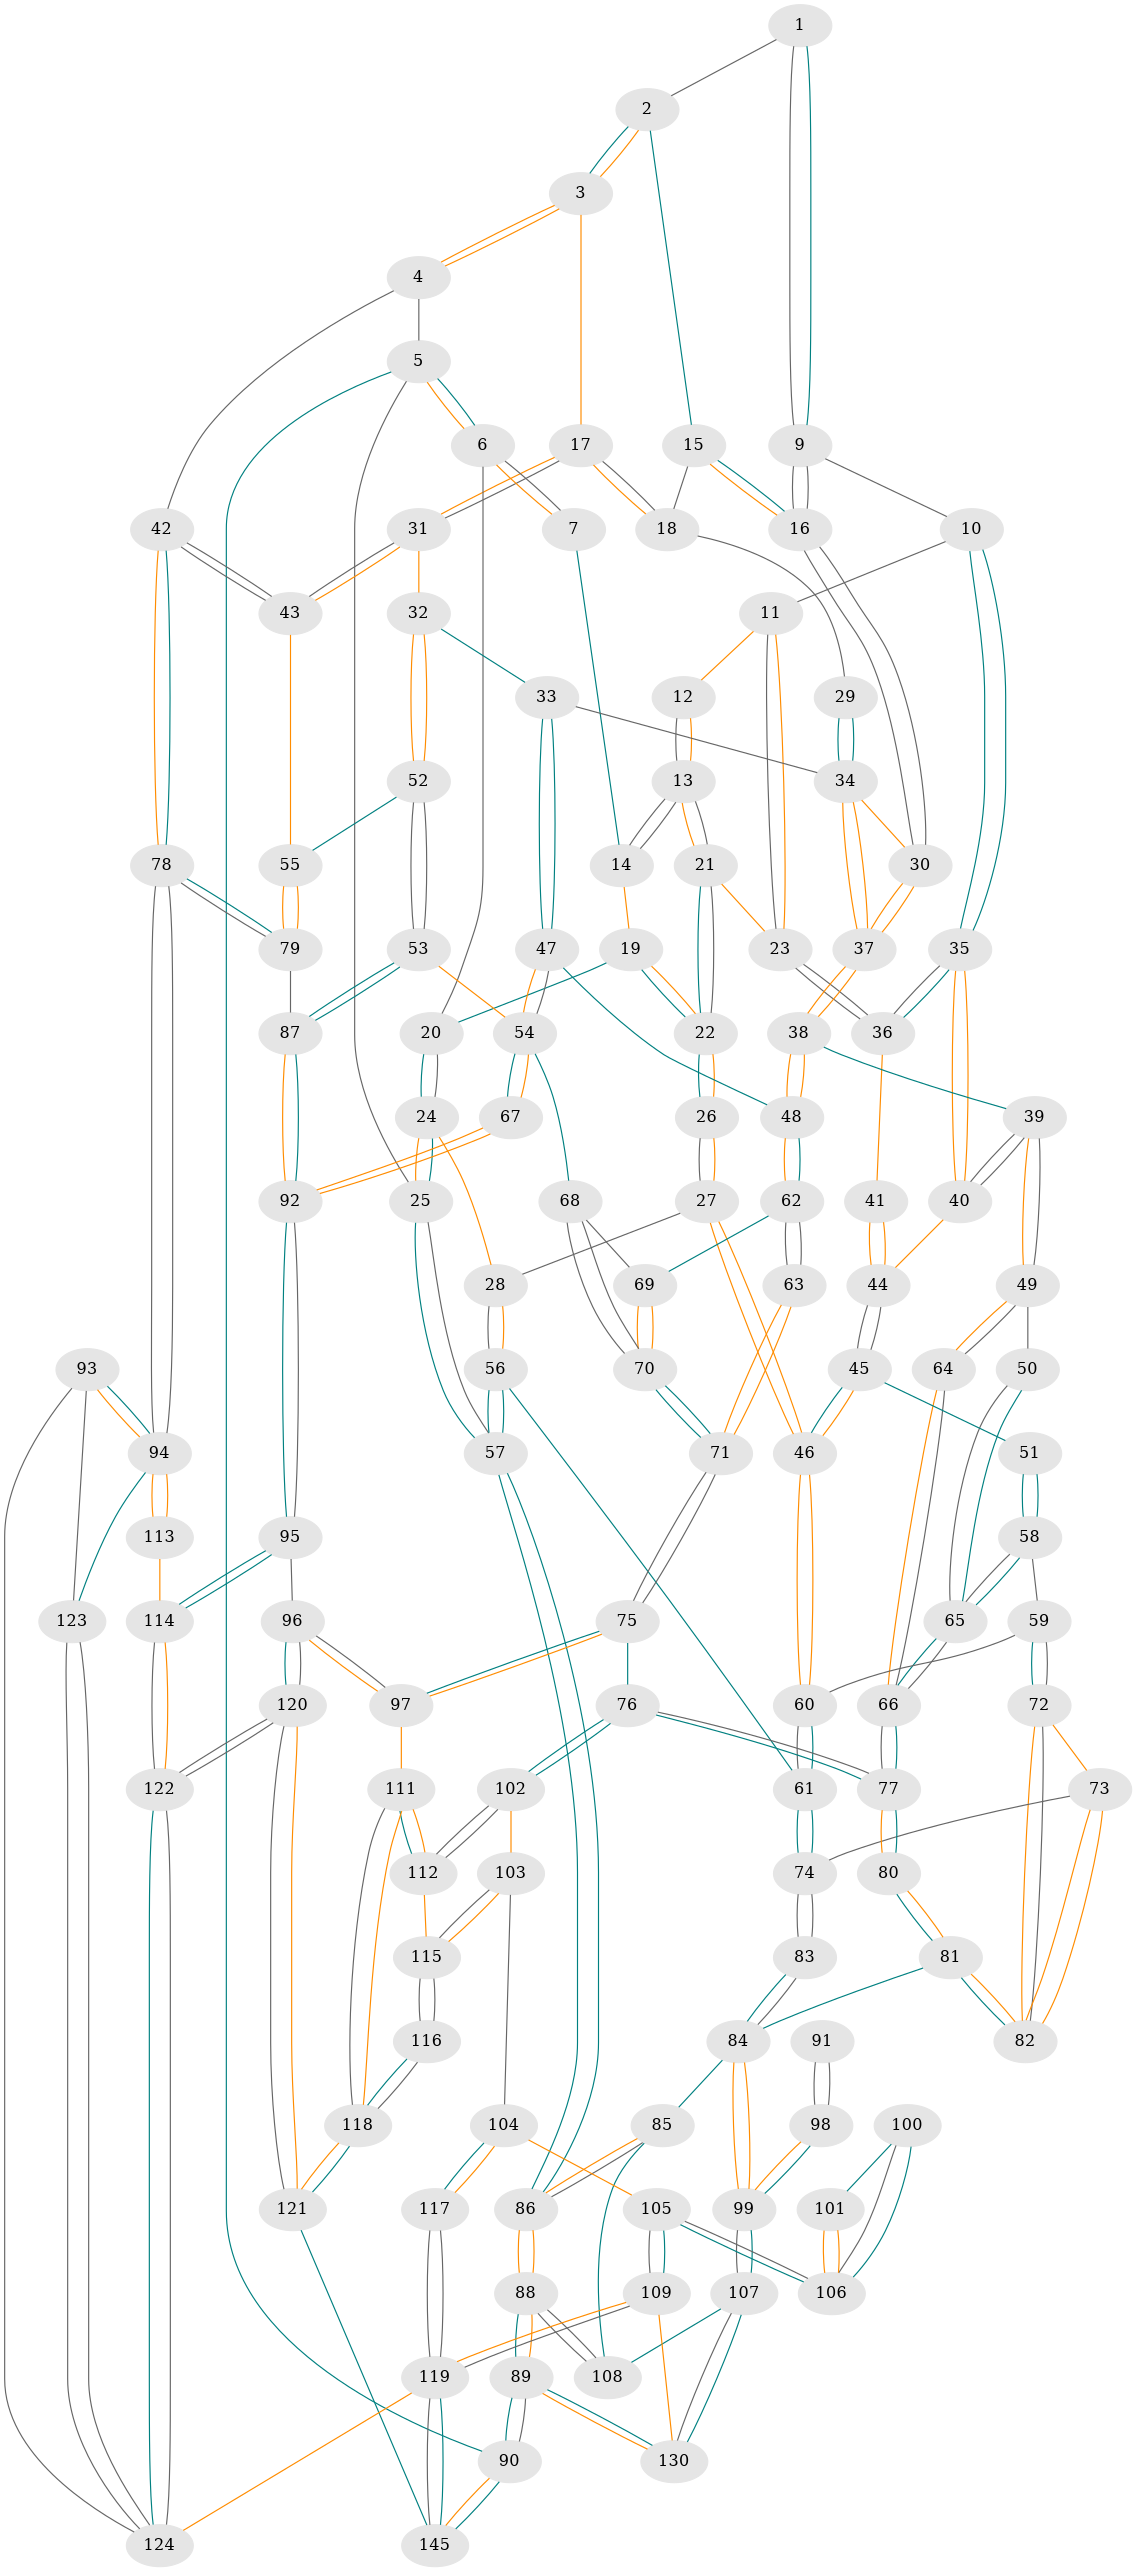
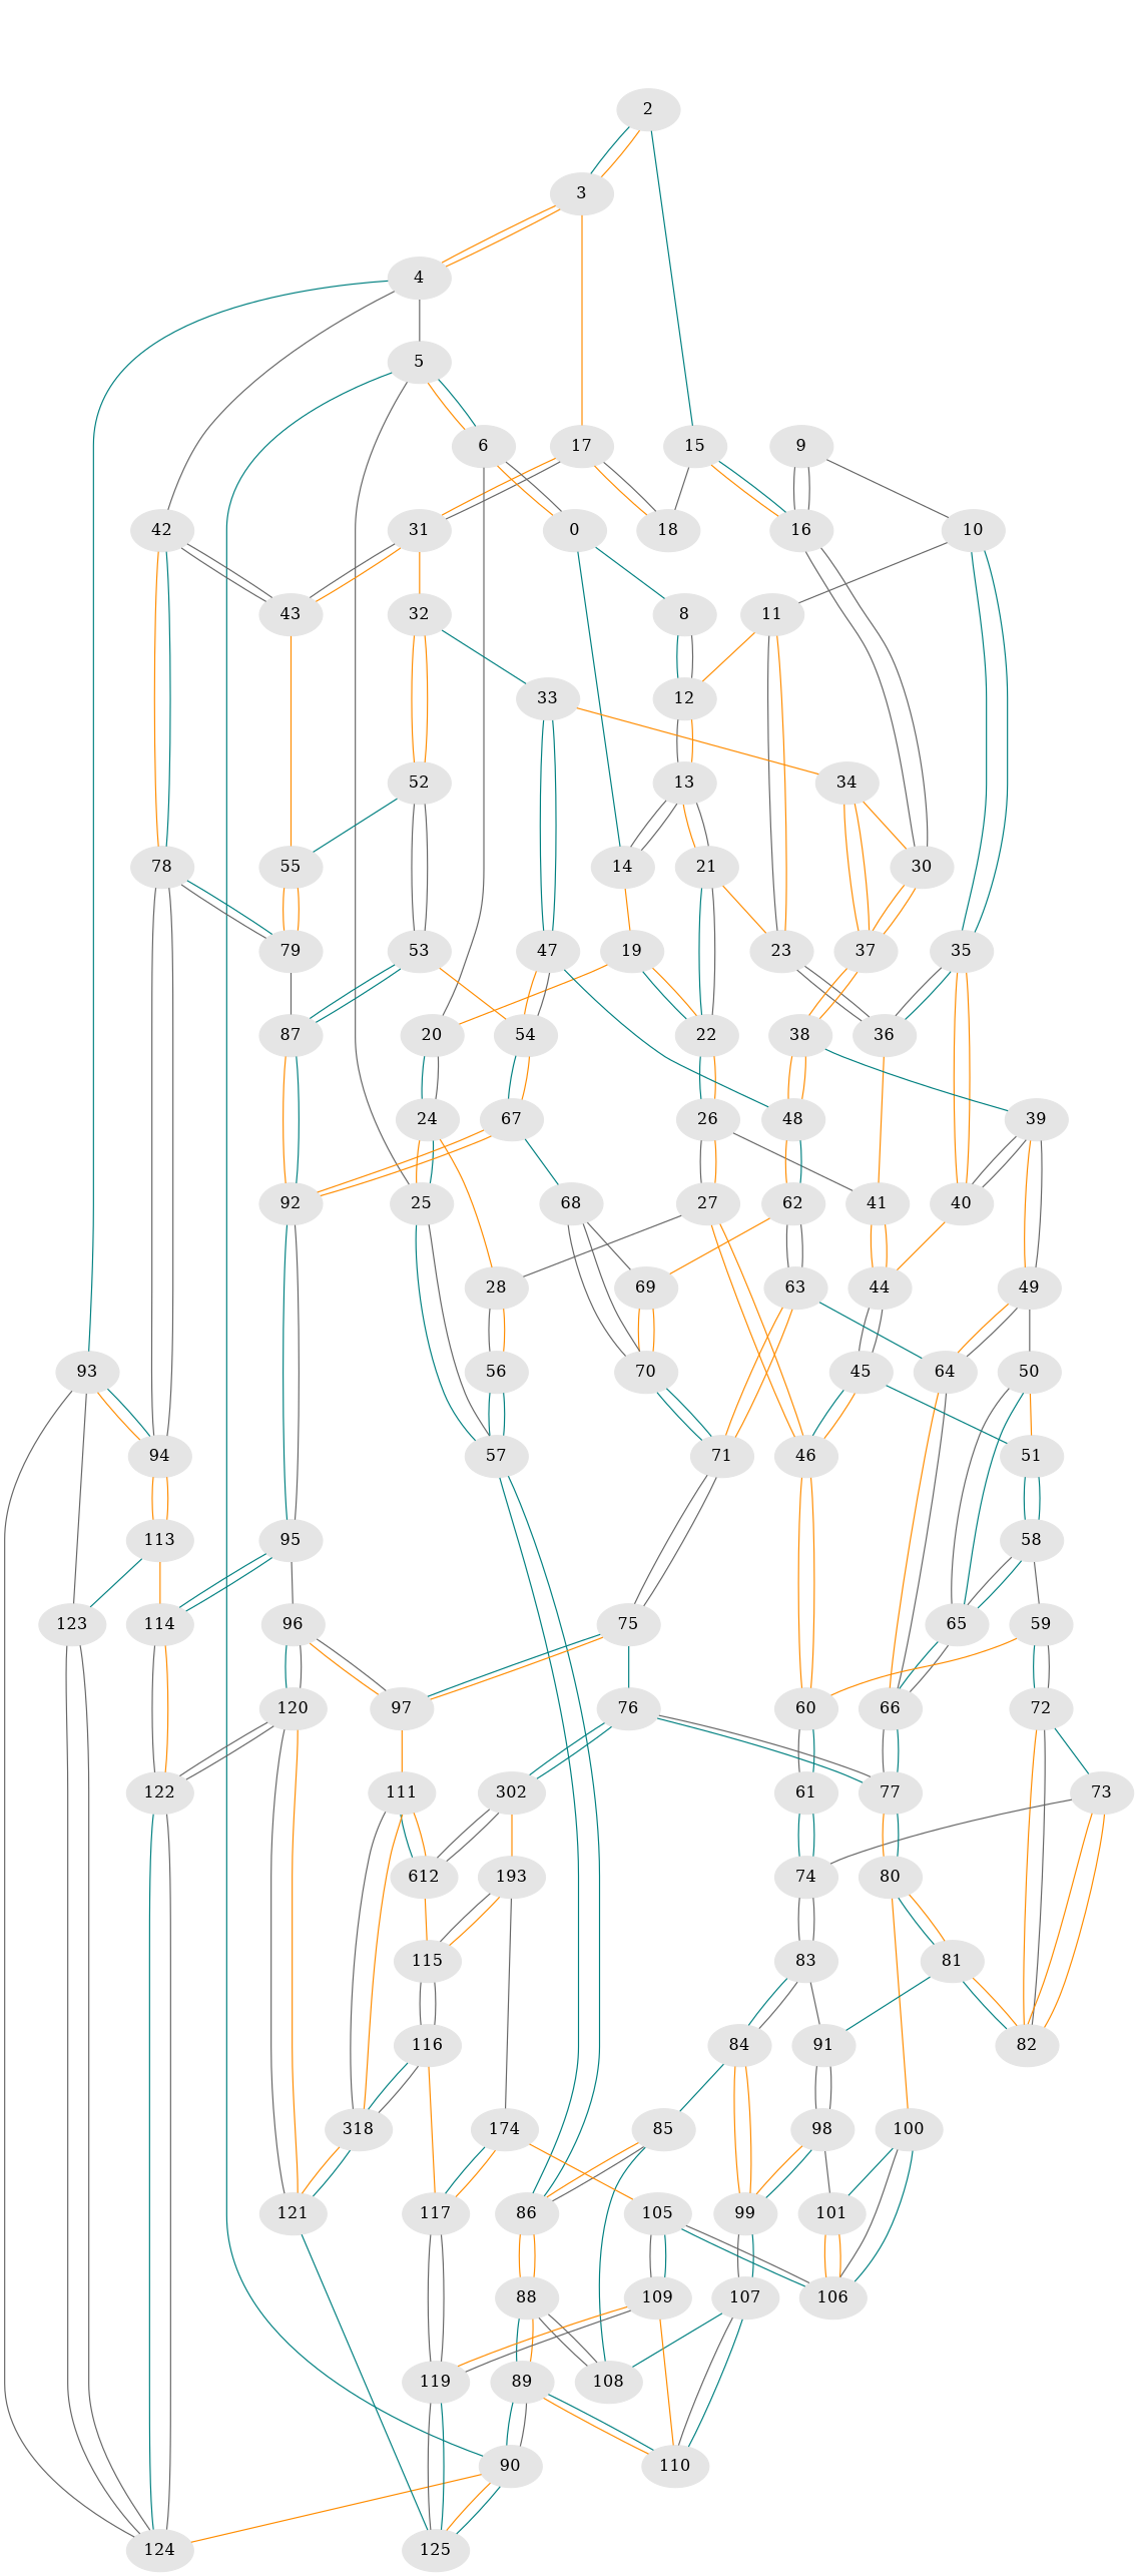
  graph {
    node [color=gray90 style=filled]
    edge [color=gray40]
-   1
    2
    9
    3
    15
    10
    16
    4
    17
    18
    5
    42
    93
    31
    6
    25
    90
    43
    78
    94
    124
    123
-   7
+   7 [label=0]
    20
    57
-   125 [label=145]
+   125
+   8
    14
    24
    12
    19
    13
    11
    35
    30
    23
    36
    40
    21
    22
-   29
    37
    32
    34
    26
    28
    27
    41
    56
    86
    46
    44
    60
    61
    38
    33
    52
    55
    47
    53
    48
    54
    39
    49
    62
    50
    64
    45
    79
    51
    58
    67
    63
    69
    65
    66
    59
    87
    92
    68
    74
    88
    72
    73
    82
    83
    71
    70
    75
    77
    80
    95
    76
    97
    91
    84
-   102
+   102 [label=302]
    111
-   103
-   112
+   103 [label=193]
+   112 [label=612]
    81
    100
    113
    101
    106
    98
    85
    99
    108
    107
    89
-   110 [label=130]
+   110
    96
    114
    120
    122
    121
-   118
-   104
+   118 [label=318]
+   104 [label=174]
    115
    105
    117
    116
    109
    119
-   1 -- 2
-   1 -- 9
-   1 -- 9 [color=teal]
    2 -- 3 [color=teal]
    2 -- 3 [color=darkorange]
    2 -- 15 [color=teal]
    9 -- 10
    9 -- 16
    9 -- 16
    3 -- 4 [color=darkorange]
    3 -- 4 [color=darkorange]
    3 -- 17 [color=darkorange]
    15 -- 16 [color=darkorange]
    15 -- 16 [color=teal]
    15 -- 18
    10 -- 11
    10 -- 35 [color=teal]
    10 -- 35 [color=teal]
    16 -- 30
    16 -- 30
    4 -- 5
    4 -- 42
+   4 -- 93 [color=teal]
    17 -- 18 [color=darkorange]
    17 -- 18
    17 -- 31 [color=darkorange]
    17 -- 31
-   18 -- 29
    5 -- 6 [color=darkorange]
    5 -- 6 [color=teal]
    5 -- 25
    5 -- 90 [color=teal]
    42 -- 43
    42 -- 43
    42 -- 78 [color=darkorange]
    42 -- 78 [color=teal]
    93 -- 94 [color=darkorange]
    93 -- 94 [color=teal]
    93 -- 124
    93 -- 123
    31 -- 43
    31 -- 43 [color=darkorange]
    31 -- 32 [color=darkorange]
    6 -- 7 [color=darkorange]
    6 -- 7
    6 -- 20
    25 -- 57 [color=teal]
    25 -- 57
-   119 -- 124 [color=darkorange]
+   90 -- 124 [color=darkorange]
    90 -- 125 [color=darkorange]
    90 -- 125 [color=teal]
    43 -- 55 [color=darkorange]
    78 -- 94
    78 -- 94
    78 -- 79
    78 -- 79 [color=teal]
    94 -- 113 [color=darkorange]
    94 -- 113 [color=darkorange]
    123 -- 124
    123 -- 124
+   7 -- 8 [color=teal]
    7 -- 14 [color=teal]
    20 -- 24 [color=teal]
    20 -- 24
    57 -- 86 [color=teal]
    57 -- 86 [color=teal]
+   8 -- 12 [color=teal]
+   8 -- 12
    14 -- 19 [color=darkorange]
    24 -- 25 [color=darkorange]
    24 -- 25 [color=teal]
    24 -- 28 [color=darkorange]
    12 -- 13
    12 -- 13 [color=darkorange]
-   19 -- 20 [color=teal]
+   19 -- 20 [color=darkorange]
    19 -- 22 [color=teal]
    19 -- 22 [color=darkorange]
    13 -- 14
    13 -- 14
    13 -- 21 [color=darkorange]
    13 -- 21
    11 -- 12 [color=darkorange]
    11 -- 23
    11 -- 23 [color=darkorange]
    35 -- 36
    35 -- 36 [color=teal]
    35 -- 40 [color=darkorange]
    35 -- 40 [color=darkorange]
    30 -- 37 [color=darkorange]
    30 -- 37 [color=darkorange]
    23 -- 36
    23 -- 36
    36 -- 41 [color=darkorange]
    40 -- 44 [color=darkorange]
    21 -- 23 [color=darkorange]
    21 -- 22 [color=teal]
    21 -- 22
    22 -- 26 [color=teal]
    22 -- 26 [color=darkorange]
-   29 -- 34 [color=teal]
-   29 -- 34 [color=teal]
    37 -- 38 [color=darkorange]
    37 -- 38 [color=darkorange]
    32 -- 33 [color=teal]
    32 -- 52 [color=darkorange]
    32 -- 52 [color=darkorange]
    34 -- 30 [color=darkorange]
    34 -- 37 [color=darkorange]
    34 -- 37 [color=darkorange]
    26 -- 27
    26 -- 27 [color=darkorange]
+   26 -- 41
    28 -- 56
    28 -- 56 [color=darkorange]
    27 -- 28
    27 -- 46 [color=darkorange]
    27 -- 46 [color=darkorange]
    41 -- 44 [color=darkorange]
    41 -- 44 [color=darkorange]
    56 -- 57 [color=teal]
    56 -- 57 [color=teal]
-   56 -- 61 [color=teal]
    86 -- 88 [color=darkorange]
    86 -- 88 [color=darkorange]
    46 -- 60 [color=darkorange]
    46 -- 60 [color=darkorange]
    44 -- 45
    44 -- 45
    60 -- 61
    60 -- 61 [color=teal]
    61 -- 74 [color=teal]
    61 -- 74 [color=teal]
    38 -- 48 [color=darkorange]
    38 -- 48 [color=darkorange]
    38 -- 39 [color=teal]
-   33 -- 34
+   33 -- 34 [color=darkorange]
    33 -- 47 [color=teal]
    33 -- 47 [color=teal]
    52 -- 55 [color=teal]
    52 -- 53
    52 -- 53
    55 -- 79 [color=darkorange]
    55 -- 79 [color=darkorange]
    47 -- 48 [color=teal]
    47 -- 54 [color=darkorange]
    47 -- 54
    53 -- 54 [color=darkorange]
    53 -- 87 [color=teal]
    53 -- 87 [color=teal]
    48 -- 62 [color=darkorange]
    48 -- 62 [color=teal]
    54 -- 67 [color=teal]
    54 -- 67 [color=darkorange]
    39 -- 40
    39 -- 40
    39 -- 49 [color=darkorange]
    39 -- 49
    49 -- 50
    49 -- 64 [color=darkorange]
    49 -- 64
    62 -- 63
    62 -- 63
-   62 -- 69 [color=teal]
+   62 -- 69 [color=darkorange]
+   50 -- 51 [color=darkorange]
    50 -- 65
    50 -- 65 [color=teal]
    64 -- 66 [color=darkorange]
    64 -- 66
    45 -- 46 [color=teal]
    45 -- 46 [color=darkorange]
    45 -- 51 [color=teal]
    79 -- 87
    51 -- 58 [color=teal]
    51 -- 58 [color=teal]
    58 -- 65
    58 -- 65 [color=teal]
    58 -- 59
    67 -- 92 [color=darkorange]
    67 -- 92 [color=darkorange]
-   54 -- 68 [color=teal]
+   67 -- 68 [color=teal]
+   63 -- 64 [color=teal]
    63 -- 71 [color=darkorange]
    63 -- 71 [color=darkorange]
    69 -- 70 [color=darkorange]
    69 -- 70 [color=darkorange]
    65 -- 66 [color=teal]
    65 -- 66
    66 -- 77
    66 -- 77 [color=teal]
-   59 -- 60
+   59 -- 60 [color=darkorange]
    59 -- 72 [color=teal]
    59 -- 72
    87 -- 92 [color=darkorange]
    87 -- 92 [color=teal]
    92 -- 95 [color=teal]
    92 -- 95
    68 -- 69
    68 -- 70
    68 -- 70
    74 -- 83
    74 -- 83
    88 -- 108
    88 -- 108
    88 -- 89 [color=teal]
    88 -- 89 [color=darkorange]
-   72 -- 73 [color=darkorange]
+   72 -- 73 [color=teal]
    72 -- 82 [color=darkorange]
    72 -- 82
    73 -- 74
    73 -- 82 [color=darkorange]
    73 -- 82 [color=darkorange]
+   83 -- 91
    83 -- 84 [color=teal]
    83 -- 84
    71 -- 75
    71 -- 75
    70 -- 71 [color=teal]
    70 -- 71 [color=teal]
    75 -- 76 [color=teal]
    75 -- 97 [color=teal]
    75 -- 97 [color=darkorange]
    77 -- 80 [color=darkorange]
    77 -- 80 [color=teal]
    80 -- 81 [color=teal]
    80 -- 81 [color=darkorange]
+   80 -- 100 [color=darkorange]
    95 -- 96
    95 -- 114 [color=teal]
    95 -- 114 [color=teal]
    76 -- 77 [color=teal]
    76 -- 77
    76 -- 102 [color=teal]
    76 -- 102 [color=teal]
    97 -- 111 [color=darkorange]
    91 -- 98
    91 -- 98
    84 -- 85 [color=teal]
    84 -- 99 [color=darkorange]
    84 -- 99 [color=darkorange]
    102 -- 103 [color=darkorange]
    102 -- 112
    102 -- 112
    111 -- 112 [color=teal]
    111 -- 112 [color=darkorange]
    111 -- 118
    111 -- 118 [color=darkorange]
    103 -- 104
    103 -- 115
    103 -- 115 [color=darkorange]
    112 -- 115 [color=darkorange]
    81 -- 82 [color=teal]
    81 -- 82 [color=darkorange]
-   81 -- 84 [color=teal]
+   81 -- 91 [color=teal]
    100 -- 101 [color=teal]
    100 -- 106
    100 -- 106 [color=teal]
-   94 -- 123 [color=teal]
+   113 -- 123 [color=teal]
    113 -- 114 [color=darkorange]
    101 -- 106 [color=darkorange]
    101 -- 106 [color=darkorange]
+   98 -- 101
    98 -- 99 [color=darkorange]
    98 -- 99 [color=teal]
    85 -- 86 [color=darkorange]
    85 -- 86
    85 -- 108 [color=teal]
    99 -- 107
    99 -- 107 [color=teal]
    107 -- 108 [color=teal]
    107 -- 110
    107 -- 110 [color=teal]
    89 -- 90 [color=teal]
    89 -- 90
    89 -- 110 [color=darkorange]
    89 -- 110 [color=teal]
    96 -- 97 [color=darkorange]
    96 -- 97
    96 -- 120 [color=teal]
    96 -- 120
    114 -- 122
    114 -- 122 [color=darkorange]
    120 -- 122
    120 -- 122
    120 -- 121
    120 -- 121 [color=darkorange]
    122 -- 124 [color=teal]
    122 -- 124
    121 -- 125 [color=teal]
    118 -- 121 [color=darkorange]
    118 -- 121 [color=teal]
    104 -- 105 [color=darkorange]
    104 -- 117 [color=teal]
    104 -- 117 [color=darkorange]
    115 -- 116
    115 -- 116
    105 -- 106 [color=teal]
    105 -- 106
    105 -- 109
    105 -- 109 [color=teal]
    117 -- 119
    117 -- 119
    116 -- 118 [color=teal]
    116 -- 118
+   116 -- 117 [color=darkorange]
    109 -- 110 [color=darkorange]
    109 -- 119 [color=darkorange]
    109 -- 119
    119 -- 125
    119 -- 125 [color=teal]
  }
